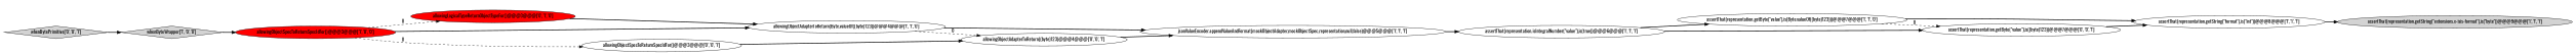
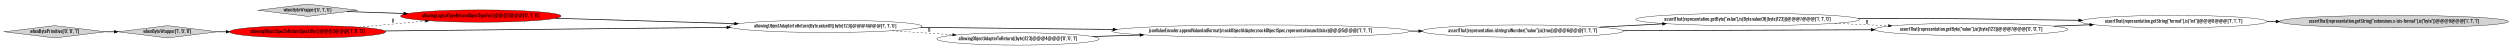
  digraph {
    fontname=Oswald
    rankdir=LR
    node [fillcolor=white fontname=Oswald shape=ellipse style=filled]
    edge [fontname=Oswald style=bold]
    n1 [label="allowingObjectAdapterToReturn((byte)123)@@@4@@@['0', '0', '1']"]
    n2 [label="jsonValueEncoder.appendValueAndFormat(mockObjectAdapter,mockObjectSpec,representation,null,false)@@@5@@@['1', '1', '1']"]
    n3 [label="assertThat(representation.isIntegralNumber(\"value\"),is(true))@@@6@@@['1', '1', '1']"]
    n4 [label="assertThat(representation.getByte(\"value\"),is(Byte.valueOf((byte)123)))@@@7@@@['1', '1', '0']"]
    n5 [label="assertThat(representation.getByte(\"value\"),is((byte)123))@@@7@@@['0', '0', '1']"]
    n6 [label="assertThat(representation.getString(\"format\"),is(\"int\"))@@@8@@@['1', '1', '1']"]
    n7 [fillcolor=red label="allowingObjectSpecToReturnSpecIdFor()@@@3@@@['1', '0', '0']"]
    n8 [fillcolor=red label="allowingLogicalTypeReturnObjectTypeFor()@@@3@@@['0', '1', '0']"]
-   n9 [label="allowingObjectSpecToReturnSpecIdFor()@@@3@@@['0', '0', '1']"]
    n10 [label="allowingObjectAdapterToReturn(Byte.valueOf((byte)123))@@@4@@@['1', '1', '0']"]
+   n11 [fillcolor=lightgray label="whenByteWrapper['0', '1', '0']" shape=diamond]
    n12 [fillcolor=lightgray label="assertThat(representation.getString(\"extensions.x-isis-format\"),is(\"byte\"))@@@9@@@['1', '1', '1']"]
    n13 [fillcolor=lightgray label="whenBytePrimitive['0', '0', '1']" shape=diamond]
    n14 [fillcolor=lightgray label="whenByteWrapper['1', '0', '0']" shape=diamond]
    n1 -> n2
    n2 -> n3
    n3 -> n4
    n3 -> n5
    n4 -> n5 [label=0 style=dashed]
    n4 -> n6
    n5 -> n6
    n6 -> n12
    n7 -> n8 [label=0 style=dashed]
-   n7 -> n9 [label=0 style=dashed]
    n7 -> n10
    n8 -> n10
-   n9 -> n1
    n10 -> n1 [label=0 style=dashed]
    n10 -> n2
+   n11 -> n8
    n13 -> n14
    n14 -> n7
  }
